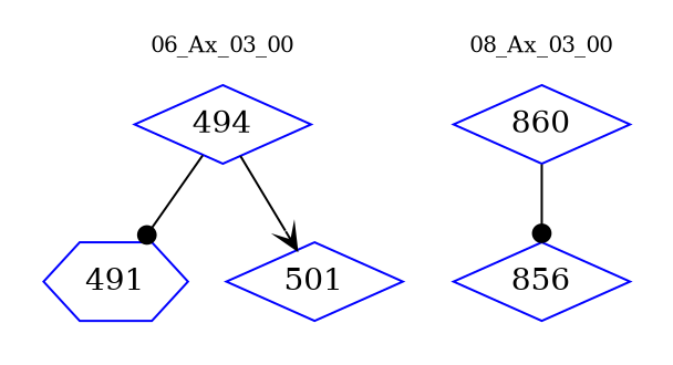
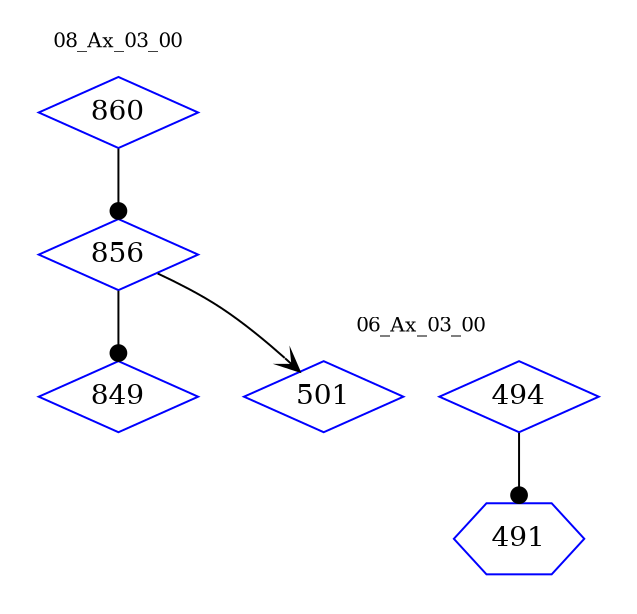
  digraph {
    node [color=blue shape=diamond]
    edge [arrowhead=dot color=black]
    n1 [label=494]
    n2 [label=491 shape=hexagon]
    n3 [label=501]
    n4 [label=856]
+   n5 [label=849]
    n6 [label=860]
    subgraph cluster_1 {
      color=white
      fontsize=10
      label="06_Ax_03_00"
      n1
      n2
      n3
    }
    subgraph cluster_2 {
      color=white
      fontsize=10
      label="08_Ax_03_00"
      n4
+     n5
      n6
    }
    n1 -> n2
-   n1 -> n3 [arrowhead=vee]
+   n4 -> n3 [arrowhead=vee]
+   n4 -> n5
    n6 -> n4
  }
